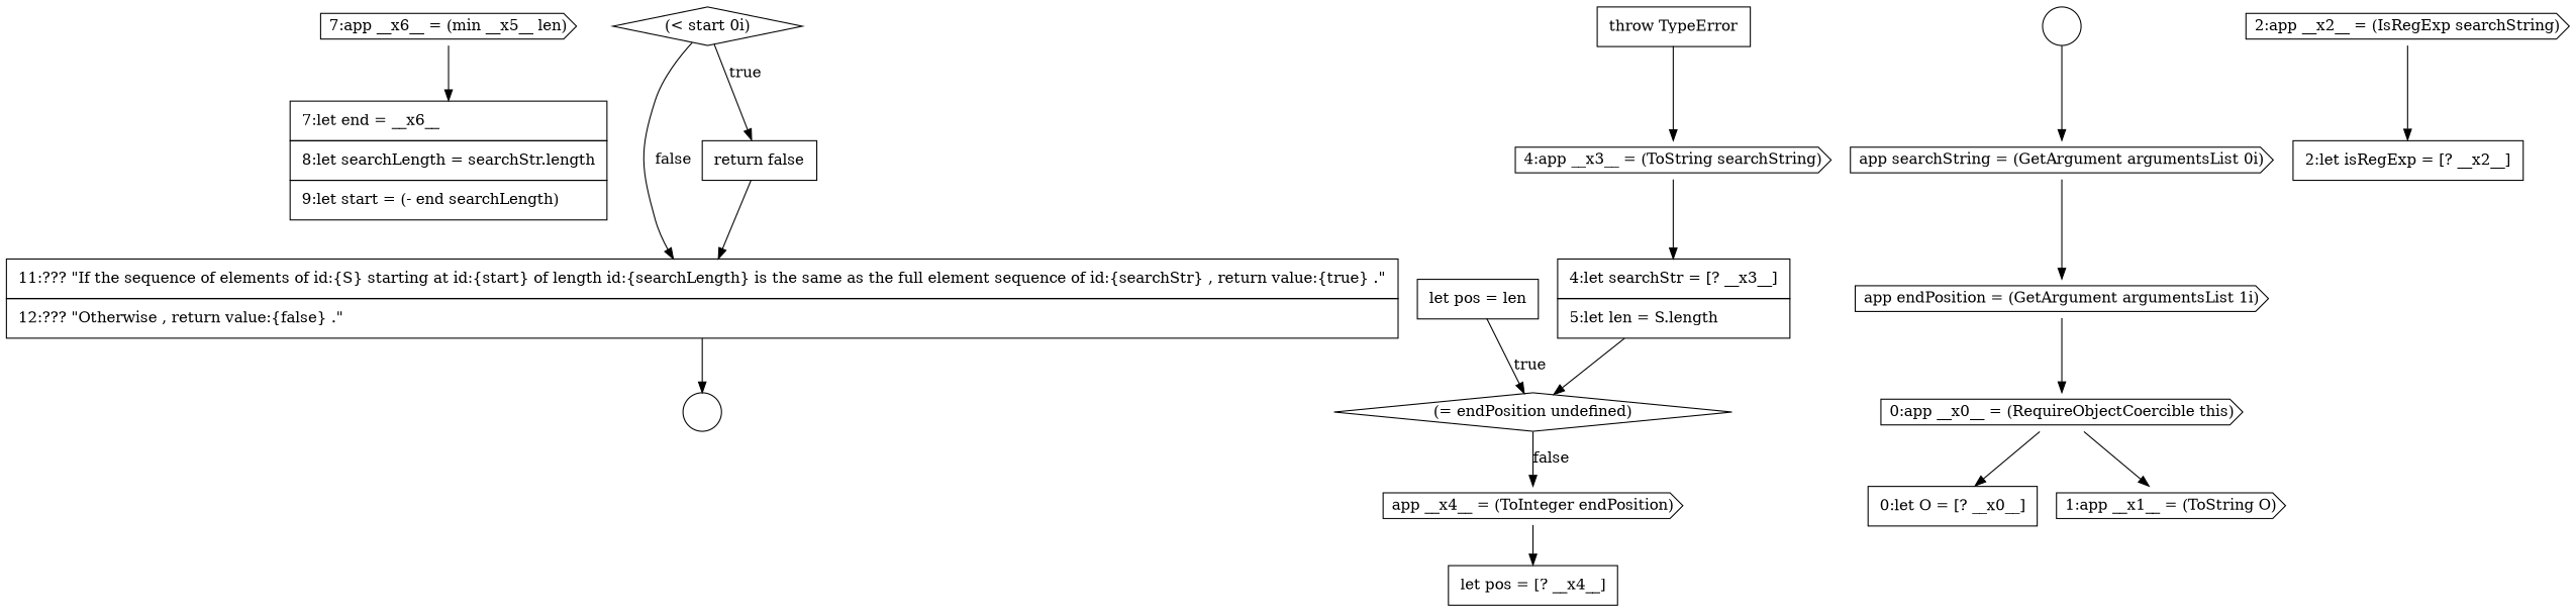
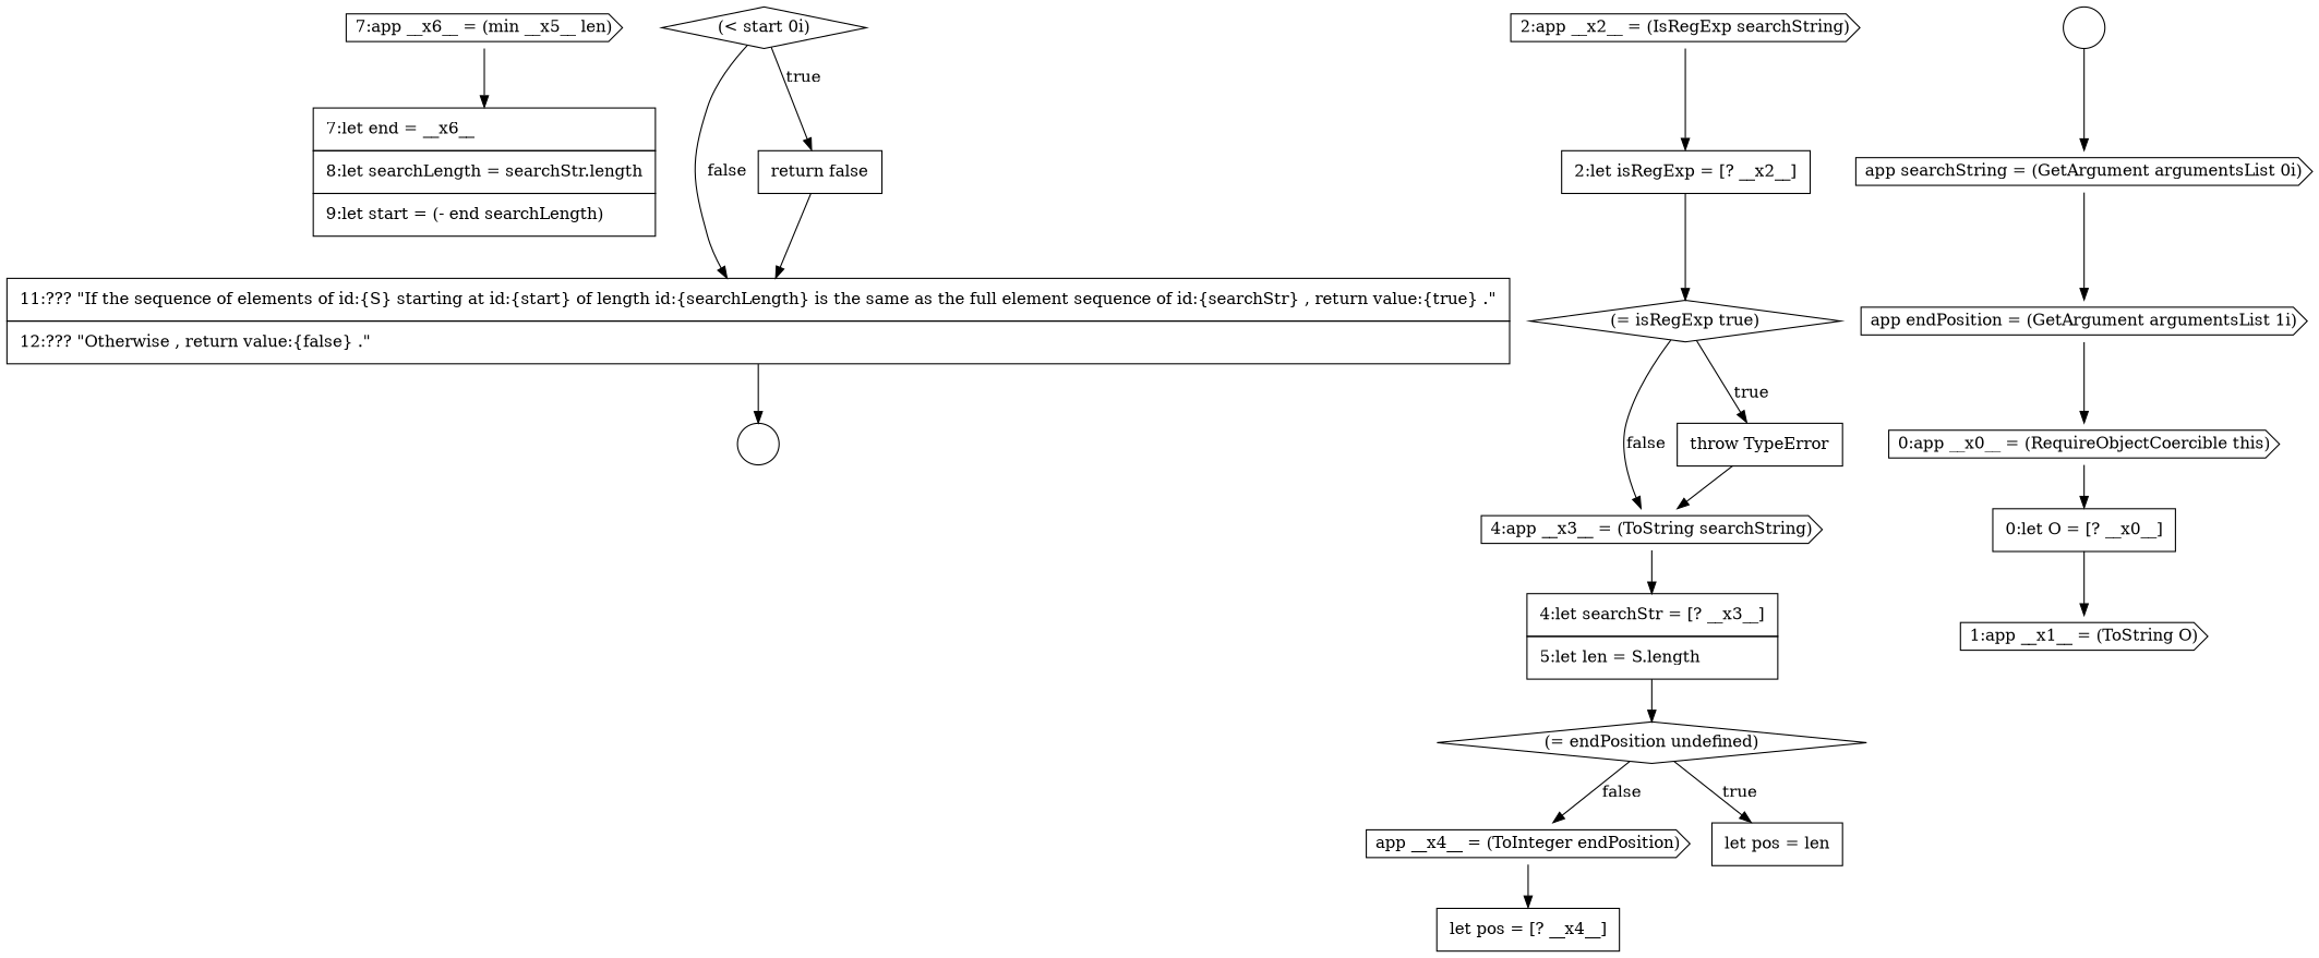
  digraph {
    node [color=black fillcolor=white shape=none style=filled]
    edge [color=black]
    n1 [label=<<font color="black">7:app __x6__ = (min __x5__ len)</font>> shape=cds]
    n2 [label=<<font color="black">     <table border="0" cellborder="1" cellspacing="0" cellpadding="10">       <tr><td align="left">7:let end = __x6__</td></tr>       <tr><td align="left">8:let searchLength = searchStr.length</td></tr>       <tr><td align="left">9:let start = (- end searchLength)</td></tr>     </table>   </font>> margin=0]
    n3 [label=<<font color="black">     <table border="0" cellborder="1" cellspacing="0" cellpadding="10">       <tr><td align="left">11:??? &quot;If the sequence of elements of id:{S} starting at id:{start} of length id:{searchLength} is the same as the full element sequence of id:{searchStr} , return value:{true} .&quot;</td></tr>       <tr><td align="left">12:??? &quot;Otherwise , return value:{false} .&quot;</td></tr>     </table>   </font>> margin=0]
    n4 [label=" " shape=circle]
    n5 [label=<<font color="black">(= endPosition undefined)</font>> shape=diamond]
    n6 [label=<<font color="black">app __x4__ = (ToInteger endPosition)</font>> shape=cds]
    n7 [label=<<font color="black">     <table border="0" cellborder="1" cellspacing="0" cellpadding="10">       <tr><td align="left">let pos = len</td></tr>     </table>   </font>> margin=0]
    n8 [label=<<font color="black">     <table border="0" cellborder="1" cellspacing="0" cellpadding="10">       <tr><td align="left">let pos = [? __x4__]</td></tr>     </table>   </font>> margin=0]
    n9 [label=" " shape=circle]
    n10 [label=<<font color="black">app searchString = (GetArgument argumentsList 0i)</font>> shape=cds]
    n11 [label=<<font color="black">app endPosition = (GetArgument argumentsList 1i)</font>> shape=cds]
    n12 [label=<<font color="black">0:app __x0__ = (RequireObjectCoercible this)</font>> shape=cds]
    n13 [label=<<font color="black">     <table border="0" cellborder="1" cellspacing="0" cellpadding="10">       <tr><td align="left">0:let O = [? __x0__]</td></tr>     </table>   </font>> margin=0]
    n14 [label=<<font color="black">2:app __x2__ = (IsRegExp searchString)</font>> shape=cds]
    n15 [label=<<font color="black">     <table border="0" cellborder="1" cellspacing="0" cellpadding="10">       <tr><td align="left">2:let isRegExp = [? __x2__]</td></tr>     </table>   </font>> margin=0]
    n16 [label=<<font color="black">(&lt; start 0i)</font>> shape=diamond]
    n17 [label=<<font color="black">     <table border="0" cellborder="1" cellspacing="0" cellpadding="10">       <tr><td align="left">return false</td></tr>     </table>   </font>> margin=0]
    n18 [label=<<font color="black">4:app __x3__ = (ToString searchString)</font>> shape=cds]
    n19 [label=<<font color="black">     <table border="0" cellborder="1" cellspacing="0" cellpadding="10">       <tr><td align="left">4:let searchStr = [? __x3__]</td></tr>       <tr><td align="left">5:let len = S.length</td></tr>     </table>   </font>> margin=0]
+   n20 [label=<<font color="black">(= isRegExp true)</font>> shape=diamond]
    n21 [label=<<font color="black">1:app __x1__ = (ToString O)</font>> shape=cds]
    n22 [label=<<font color="black">     <table border="0" cellborder="1" cellspacing="0" cellpadding="10">       <tr><td align="left">throw TypeError</td></tr>     </table>   </font>> margin=0]
    n1 -> n2
    n3 -> n4
    n5 -> n6 [label=<<font color="black">false</font>>]
-   n7 -> n5 [label=<<font color="black">true</font>>]
+   n5 -> n7 [label=<<font color="black">true</font>>]
    n6 -> n8
    n9 -> n10
    n10 -> n11
    n11 -> n12
    n12 -> n13
-   n12 -> n21
+   n13 -> n21
    n14 -> n15
+   n15 -> n20
    n16 -> n3 [label=<<font color="black">false</font>>]
    n16 -> n17 [label=<<font color="black">true</font>>]
    n17 -> n3
    n18 -> n19
    n19 -> n5
+   n20 -> n18 [label=<<font color="black">false</font>>]
+   n20 -> n22 [label=<<font color="black">true</font>>]
    n22 -> n18
  }
